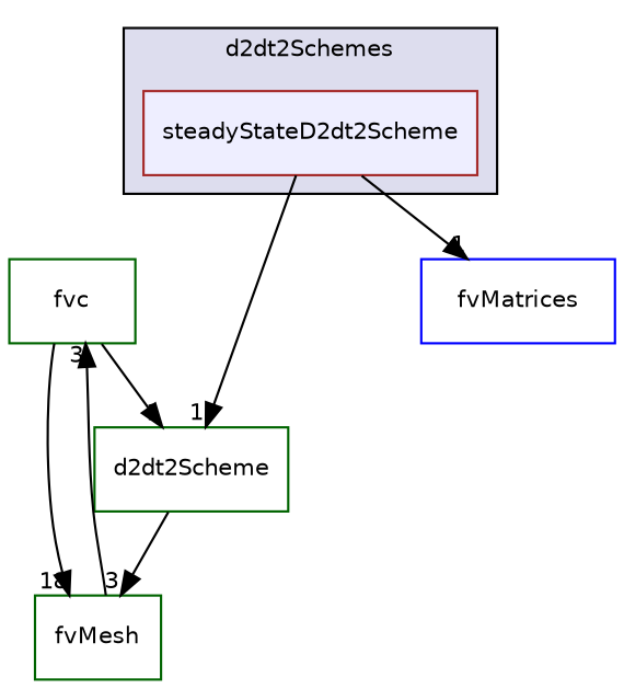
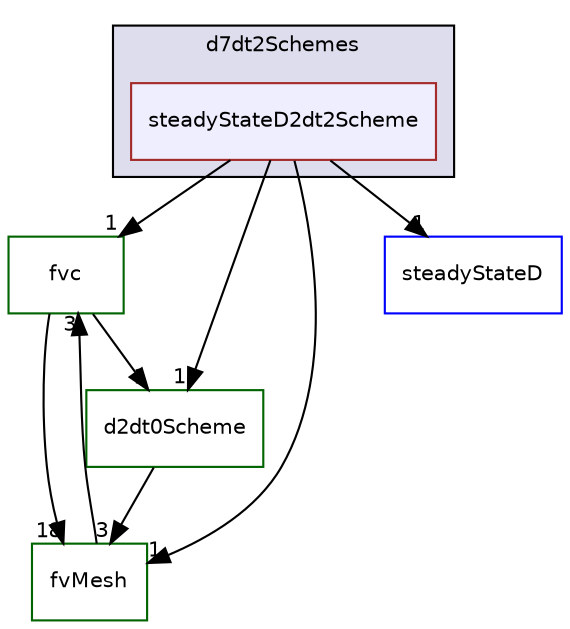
  digraph {
    compound=true
    node [color=darkgreen fontname=Helvetica fontsize=10 shape=box]
    edge [headlabel=1 labeldistance=1.5 labelfontname=Helvetica labelfontsize=10]
    n1 [color=brown fillcolor="#eeeeff" label=steadyStateD2dt2Scheme pencolor=black style=filled]
    n2 [label=fvc]
    n3 [label=fvMesh]
-   n4 [label=d2dt2Scheme]
-   n5 [color=blue label=fvMatrices]
+   n4 [label=d2dt0Scheme]
+   n5 [color=blue label=steadyStateD]
    subgraph cluster_1 {
      bgcolor="#ddddee"
      fontname=Helvetica
      fontsize=10
-     label=d2dt2Schemes
+     label=d7dt2Schemes
      pencolor=black
      n1
    }
+   n1 -> n2
+   n1 -> n3
    n1 -> n4
    n1 -> n5
    n2 -> n3 [headlabel=18]
    n2 -> n4
    n3 -> n2 [headlabel=3]
    n4 -> n3 [headlabel=3]
  }
